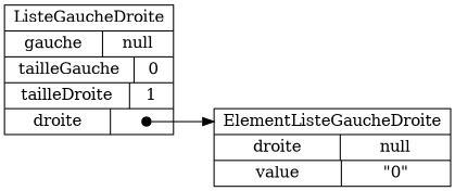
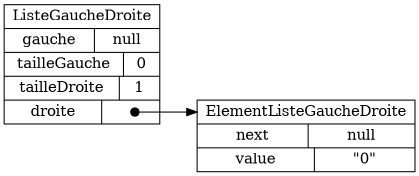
  digraph {
    compound=true
    rankdir=LR
    node [fillcolor=white shape=record style=filled]
    n1 [label="<_C>ListeGaucheDroite|{gauche|null}|{tailleGauche|0}|{tailleDroite|1}|{droite|<droite_droite>}"]
-   n2 [label="<_C>ElementListeGaucheDroite|{droite|null}|{value|\"0\"}"]
+   n2 [label="<_C>ElementListeGaucheDroite|{next|null}|{value|\"0\"}"]
    n1 -> n2 [arrowtail=dot dir=both headport=_C tailclip=false tailport="droite_droite:c"]
  }
